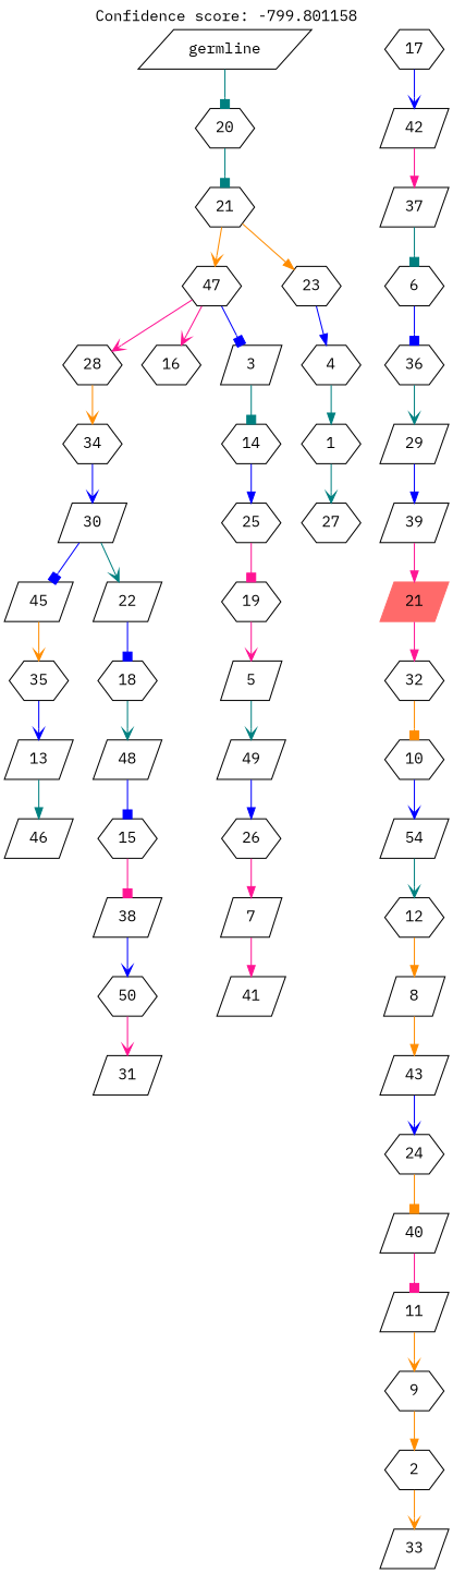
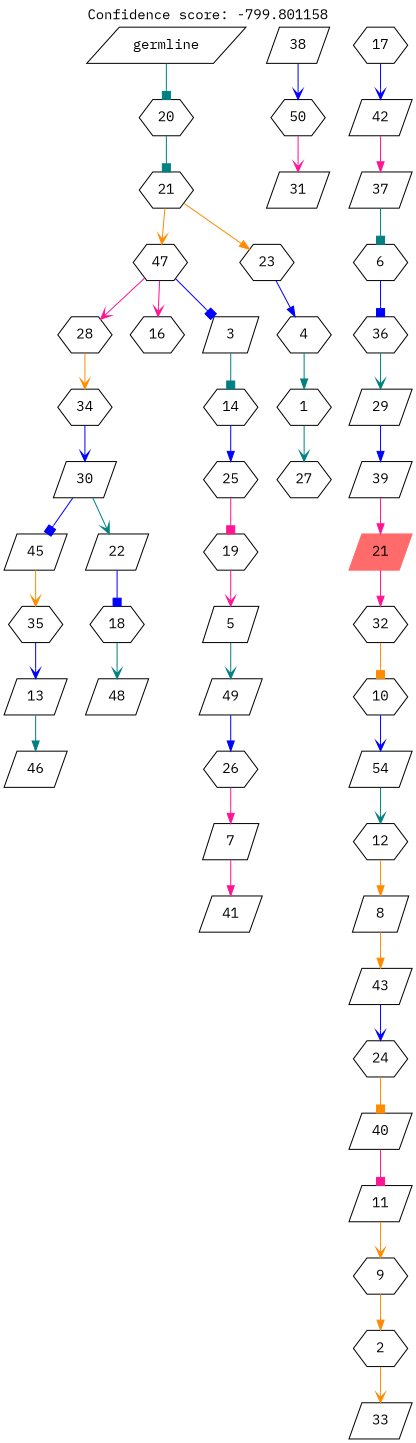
  digraph {
    fontname="IBM Plex Mono"
    label="Confidence score: -799.801158"
    labelloc=t
    node [fontname="IBM Plex Mono" shape=hexagon]
    edge [arrowhead=vee color=blue fontname="IBM Plex Mono"]
    n1 [label=13 shape=parallelogram]
    n2 [label=46 shape=parallelogram]
    n3 [label=35]
    n4 [label=45 shape=parallelogram]
    n5 [label=50]
    n6 [label=31 shape=parallelogram]
    n7 [label=38 shape=parallelogram]
-   n8 [label=15]
    n9 [label=48 shape=parallelogram]
    n10 [label=18]
    n11 [label=22 shape=parallelogram]
    n12 [label=30 shape=parallelogram]
    n13 [label=34]
    n14 [label=28]
    n15 [label=2]
    n16 [label=33 shape=parallelogram]
    n17 [label=9]
    n18 [label=11 shape=parallelogram]
    n19 [label=40 shape=parallelogram]
    n20 [label=24]
    n21 [label=43 shape=parallelogram]
    n22 [label=8 shape=parallelogram]
    n23 [label=12]
    n24 [label=54 shape=parallelogram]
    n25 [label=10]
    n26 [label=32]
    n27 [color=indianred1 label=21 shape=parallelogram style=filled]
    n28 [label=39 shape=parallelogram]
    n29 [label=29 shape=parallelogram]
    n30 [label=36]
    n31 [label=6]
    n32 [label=37 shape=parallelogram]
    n33 [label=42 shape=parallelogram]
    n34 [label=17]
    n35 [label=16]
    n36 [label=7 shape=parallelogram]
    n37 [label=41 shape=parallelogram]
    n38 [label=26]
    n39 [label=49 shape=parallelogram]
    n40 [label=5 shape=parallelogram]
    n41 [label=19]
    n42 [label=25]
    n43 [label=14]
    n44 [label=3 shape=parallelogram]
    n45 [label=47]
    n46 [label=1]
    n47 [label=27]
    n48 [label=4]
    n49 [label=23]
    n50 [label=21]
    n51 [label=20]
    n52 [label=germline shape=parallelogram]
    n1 -> n2 [arrowhead=normal color=teal]
    n3 -> n1
    n4 -> n3 [color=darkorange]
    n5 -> n6 [color=deeppink]
    n7 -> n5
-   n8 -> n7 [arrowhead=box color=deeppink]
-   n9 -> n8 [arrowhead=box]
    n10 -> n9 [color=teal]
    n11 -> n10 [arrowhead=box]
    n12 -> n4 [arrowhead=box]
    n12 -> n11 [color=teal]
    n13 -> n12
    n14 -> n13 [color=darkorange]
    n15 -> n16 [color=darkorange]
    n17 -> n15 [arrowhead=normal color=darkorange]
    n18 -> n17 [color=darkorange]
    n19 -> n18 [arrowhead=box color=deeppink]
    n20 -> n19 [arrowhead=box color=darkorange]
    n21 -> n20
    n22 -> n21 [arrowhead=normal color=darkorange]
    n23 -> n22 [arrowhead=normal color=darkorange]
    n24 -> n23 [color=teal]
    n25 -> n24
    n26 -> n25 [arrowhead=box color=darkorange]
    n27 -> n26 [arrowhead=normal color=deeppink]
    n28 -> n27 [arrowhead=normal color=deeppink]
    n29 -> n28 [arrowhead=normal]
    n30 -> n29 [color=teal]
    n31 -> n30 [arrowhead=box]
    n32 -> n31 [arrowhead=box color=teal]
    n33 -> n32 [arrowhead=normal color=deeppink]
    n34 -> n33
    n36 -> n37 [arrowhead=normal color=deeppink]
    n38 -> n36 [arrowhead=normal color=deeppink]
    n39 -> n38 [arrowhead=normal]
    n40 -> n39 [color=teal]
    n41 -> n40 [color=deeppink]
    n42 -> n41 [arrowhead=box color=deeppink]
    n43 -> n42 [arrowhead=normal]
    n44 -> n43 [arrowhead=box color=teal]
    n45 -> n14 [color=deeppink]
    n45 -> n35 [color=deeppink]
    n45 -> n44 [arrowhead=box]
    n46 -> n47 [color=teal]
    n48 -> n46 [arrowhead=normal color=teal]
    n49 -> n48 [arrowhead=normal]
    n50 -> n45 [color=darkorange]
    n50 -> n49 [arrowhead=normal color=darkorange]
    n51 -> n50 [arrowhead=box color=teal]
    n52 -> n51 [arrowhead=box color=teal]
  }
